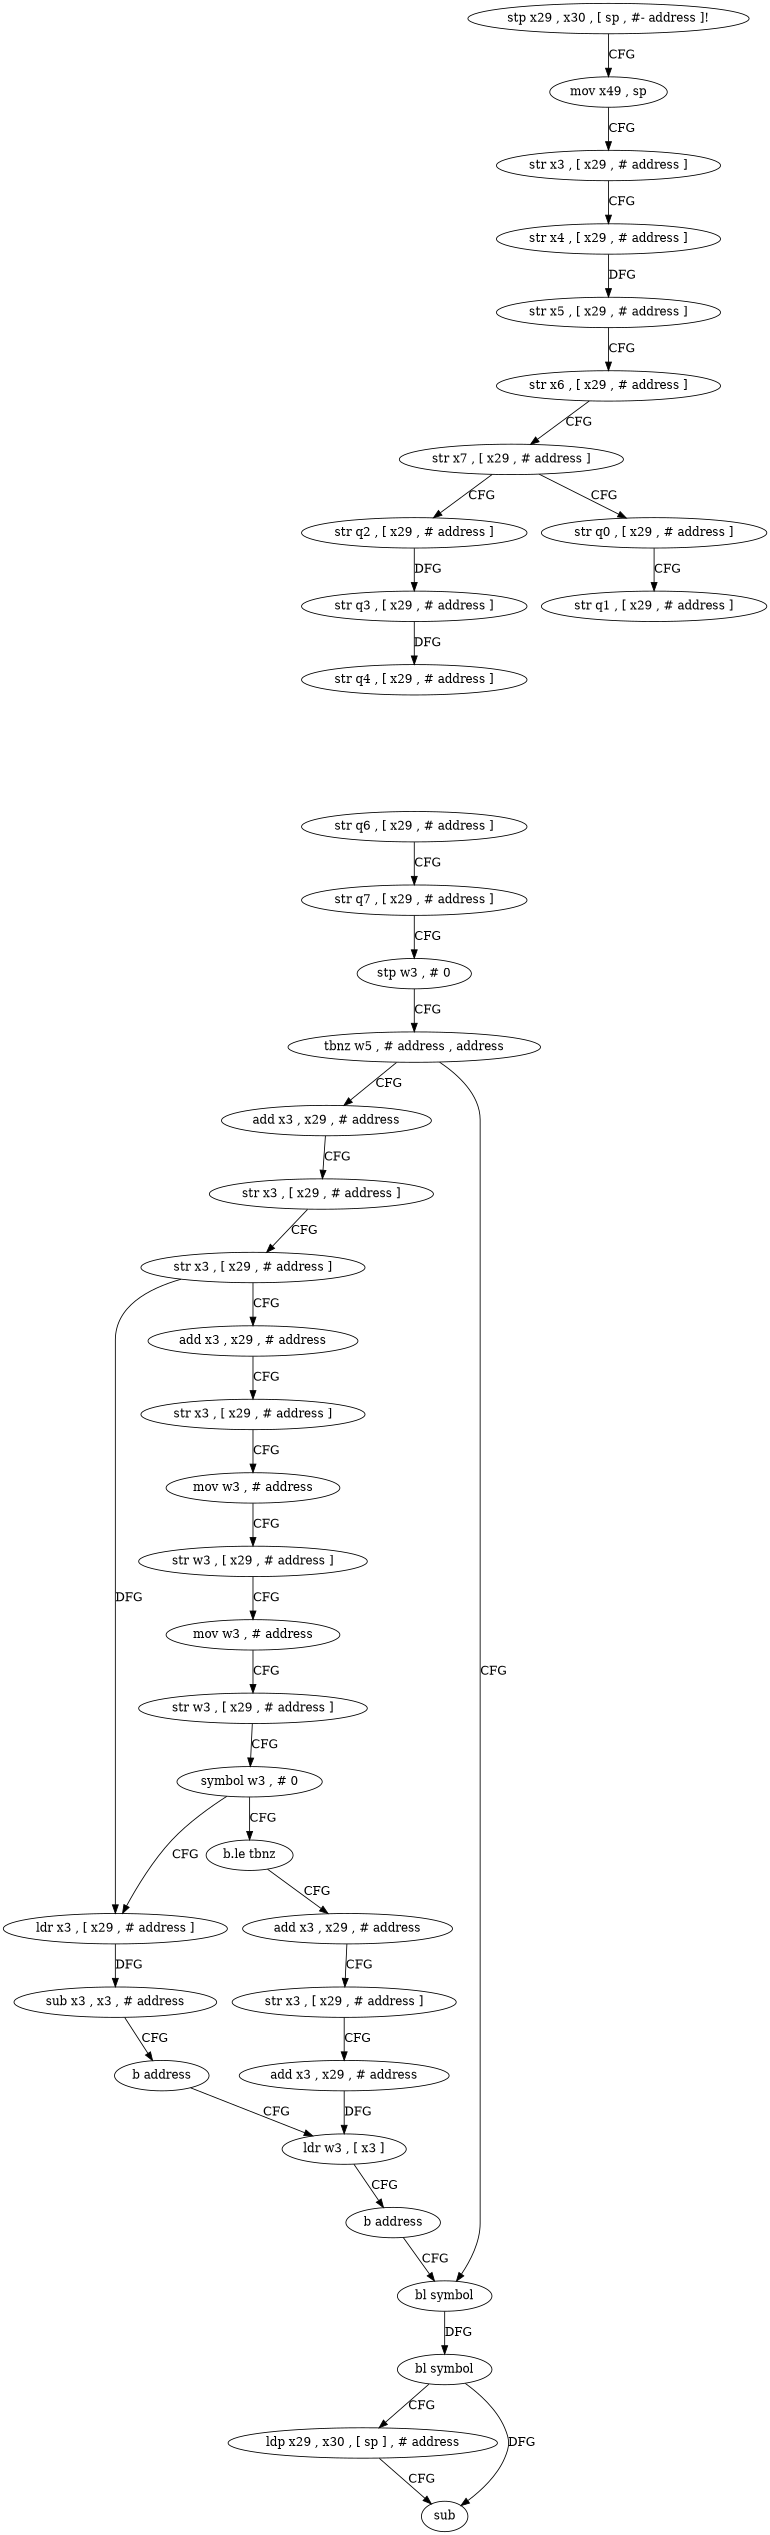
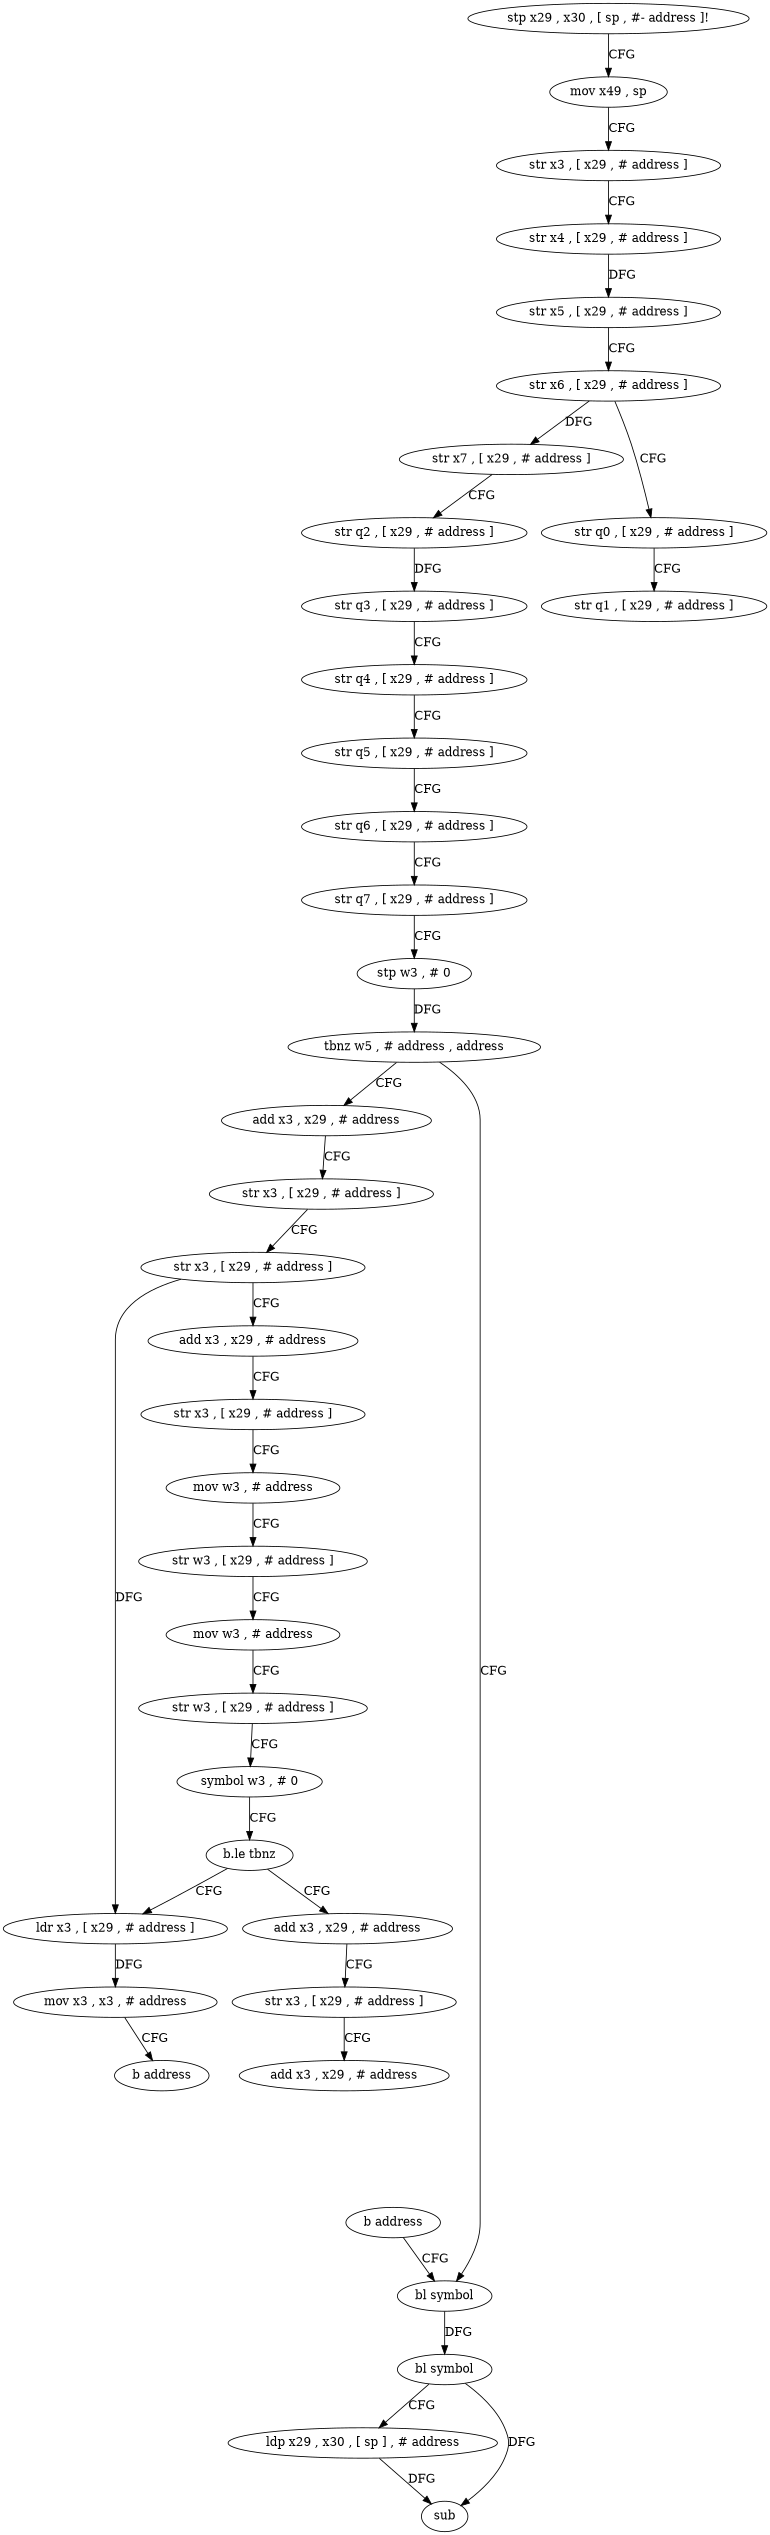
  digraph {
    n1 [label="stp x29 , x30 , [ sp , #- address ]!"]
    n2 [label="mov x49 , sp"]
    n3 [label="str x3 , [ x29 , # address ]"]
    n4 [label="str x4 , [ x29 , # address ]"]
    n5 [label="str x5 , [ x29 , # address ]"]
    n6 [label="str x6 , [ x29 , # address ]"]
    n7 [label="str x7 , [ x29 , # address ]"]
    n8 [label="str q0 , [ x29 , # address ]"]
    n9 [label="str q2 , [ x29 , # address ]"]
    n10 [label="str q1 , [ x29 , # address ]"]
    n11 [label="str q3 , [ x29 , # address ]"]
    n12 [label="str q4 , [ x29 , # address ]"]
+   n13 [label="str q5 , [ x29 , # address ]"]
    n14 [label="str q6 , [ x29 , # address ]"]
    n15 [label="str q7 , [ x29 , # address ]"]
    n16 [label="stp w3 , # 0"]
    n17 [label="tbnz w5 , # address , address"]
    n18 [label="add x3 , x29 , # address"]
    n19 [label="bl symbol"]
    n20 [label="str x3 , [ x29 , # address ]"]
    n21 [label="bl symbol"]
    n22 [label="str x3 , [ x29 , # address ]"]
    n23 [label="ldp x29 , x30 , [ sp ] , # address"]
    n24 [label=sub]
    n25 [label="add x3 , x29 , # address"]
    n26 [label="ldr x3 , [ x29 , # address ]"]
    n27 [label="str x3 , [ x29 , # address ]"]
-   n28 [label="sub x3 , x3 , # address"]
+   n28 [label="mov x3 , x3 , # address"]
    n29 [label="mov w3 , # address"]
    n30 [label="str w3 , [ x29 , # address ]"]
    n31 [label="mov w3 , # address"]
    n32 [label="str w3 , [ x29 , # address ]"]
    n33 [label="symbol w3 , # 0"]
    n34 [label="b.le tbnz"]
    n35 [label="add x3 , x29 , # address"]
    n36 [label="str x3 , [ x29 , # address ]"]
    n37 [label="b address"]
    n38 [label="add x3 , x29 , # address"]
-   n39 [label="ldr w3 , [ x3 ]"]
    n40 [label="b address"]
    n1 -> n2 [label=CFG]
    n2 -> n3 [label=CFG]
    n3 -> n4 [label=CFG]
    n4 -> n5 [label=DFG]
    n5 -> n6 [label=CFG]
-   n6 -> n7 [label=CFG]
-   n7 -> n8 [label=CFG]
+   n6 -> n7 [label=DFG]
+   n6 -> n8 [label=CFG]
    n7 -> n9 [label=CFG]
    n8 -> n10 [label=CFG]
    n9 -> n11 [label=DFG]
-   n11 -> n12 [label=DFG]
+   n11 -> n12 [label=CFG]
+   n12 -> n13 [label=CFG]
+   n13 -> n14 [label=CFG]
    n14 -> n15 [label=CFG]
    n15 -> n16 [label=CFG]
-   n16 -> n17 [label=CFG]
+   n16 -> n17 [label=DFG]
    n17 -> n18 [label=CFG]
    n17 -> n19 [label=CFG]
    n18 -> n20 [label=CFG]
    n19 -> n21 [label=DFG]
    n20 -> n22 [label=CFG]
    n21 -> n23 [label=CFG]
    n21 -> n24 [label=DFG]
    n22 -> n25 [label=CFG]
    n22 -> n26 [label=DFG]
-   n23 -> n24 [label=CFG]
+   n23 -> n24 [label=DFG]
    n25 -> n27 [label=CFG]
    n26 -> n28 [label=DFG]
    n27 -> n29 [label=CFG]
    n28 -> n37 [label=CFG]
    n29 -> n30 [label=CFG]
    n30 -> n31 [label=CFG]
    n31 -> n32 [label=CFG]
    n32 -> n33 [label=CFG]
    n33 -> n34 [label=CFG]
-   n33 -> n26 [label=CFG]
+   n34 -> n26 [label=CFG]
    n34 -> n35 [label=CFG]
    n35 -> n36 [label=CFG]
    n36 -> n38 [label=CFG]
-   n37 -> n39 [label=CFG]
-   n38 -> n39 [label=DFG]
-   n39 -> n40 [label=CFG]
    n40 -> n19 [label=CFG]
  }
